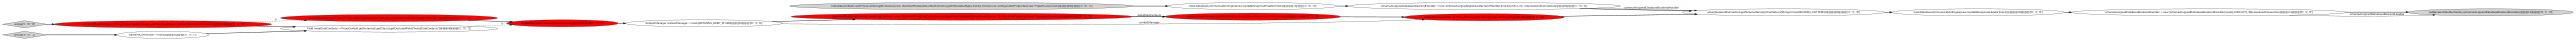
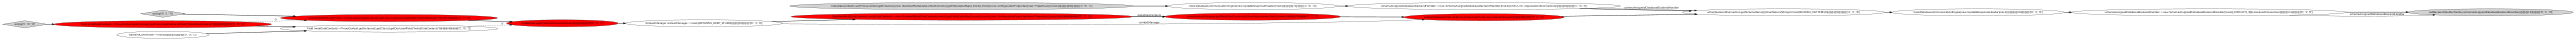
  digraph {
    fontname=Nunito
    rankdir=LR
    node [fillcolor=white fontname=Nunito shape=ellipse style=filled]
    edge [fontname=Nunito style=bold]
    n1 [fillcolor=red label="Field metaDataContexts = ProxyContext.getInstance().getClass().getDeclaredField(\"metaDataContexts\")@@@3@@@['1', '0', '0']"]
    n2 [label="Field metaDataContexts = ProxyContext.getInstance().getClass().getDeclaredField(\"metaDataContexts\")@@@4@@@['1', '0', '1']"]
    n3 [fillcolor=red label="Field contextManagerField = ProxyContext.getInstance().getClass().getDeclaredField(\"contextManager\")@@@3@@@['0', '1', '0']"]
    n4 [fillcolor=red label="contextManagerField.setAccessible(true)@@@4@@@['0', '1', '0']"]
    n5 [fillcolor=red label="contextManagerField.set(ProxyContext.getInstance(),contextManager)@@@8@@@['0', '1', '0']"]
    n6 [label="when(backendConnection.getSchemaName()).thenReturn(String.format(SCHEMA_PATTERN,0))@@@9@@@['1', '1', '0']"]
    n7 [label="mockDatabaseCommunicationEngine(new UpdateResponseHeader(mock()))@@@10@@@['0', '1', '0']"]
    n8 [label="ContextManager contextManager = mock(,RETURNS_DEEP_STUBS)@@@5@@@['0', '1', '0']"]
    n9 [fillcolor=red label="StandardMetaDataContexts metaDataContexts = new StandardMetaDataContexts(mock(),getMetaDataMap(),mock(),mock(),new ConfigurationProperties(new Properties()),mock())@@@6@@@['0', '1', '0']"]
    n10 [fillcolor=red label="when(contextManager.getMetaDataContexts()).thenReturn(metaDataContexts)@@@7@@@['0', '1', '0']"]
    n11 [label="schemaAssignedDatabaseBackendHandler = new SchemaAssignedDatabaseBackendHandler(mock(),EXECUTE_SQL,backendConnection)@@@8@@@['1', '0', '0']"]
    n12 [label="schemaAssignedDatabaseBackendHandler = new SchemaAssignedDatabaseBackendHandler(mock(),EXECUTE_SQL,backendConnection)@@@11@@@['0', '1', '0']"]
    n13 [fillcolor=lightgray label="metaDataContexts.set(ProxyContext.getInstance(),new StandardMetaDataContexts(mock(),getMetaDataMap(),mock(),mock(),new ConfigurationProperties(new Properties()),mock()))@@@6@@@['1', '0', '1']"]
    n14 [label="mockDatabaseCommunicationEngine(new UpdateResponseHeader(mock()))@@@7@@@['1', '0', '0']"]
    n15 [label="backendConnection = mock()@@@3@@@['0', '0', '1']"]
    n16 [fillcolor=lightgray label="setBackendHandlerFactory(schemaAssignedDatabaseBackendHandler)@@@12@@@['0', '1', '0']"]
-   n17 [fillcolor=lightgray label="setUp['0', '0', '1']" shape=diamond]
+   n18 [fillcolor=lightgray label="setUp['0', '1', '0']" shape=diamond]
    n19 [fillcolor=lightgray label="setUp['1', '0', '0']" shape=diamond]
    n1 -> n2
    n1 -> n3 [label=0 style=dashed]
    n2 -> n4 [label=0 style=dashed]
    n3 -> n4
    n4 -> n8
    n5 -> n6
    n6 -> n7
    n7 -> n12
    n8 -> n5 [label=contextManager style=solid]
    n8 -> n9
    n9 -> n10 [label=metaDataContexts style=solid]
    n9 -> n10
    n10 -> n5
    n11 -> n6
    n11 -> n6 [label=schemaAssignedDatabaseBackendHandler style=solid]
    n12 -> n16
    n12 -> n16 [label=schemaAssignedDatabaseBackendHandler style=solid]
    n13 -> n14
    n14 -> n11
    n15 -> n2
-   n17 -> n15
+   n18 -> n3
    n19 -> n1
  }
